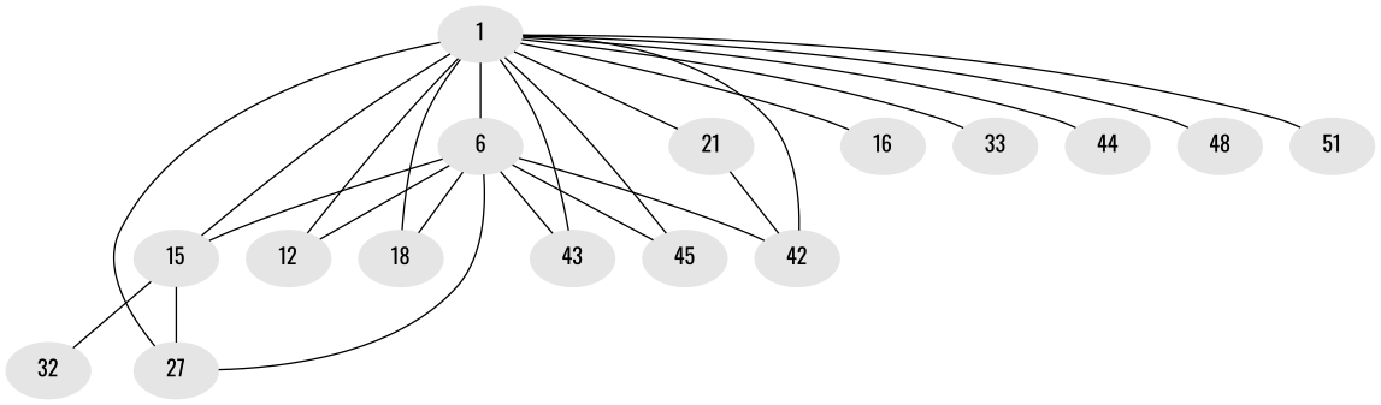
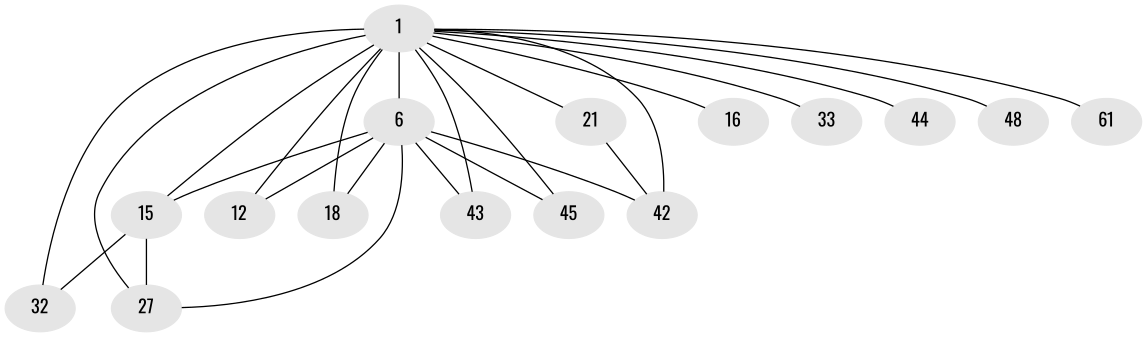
  graph {
    fontname=Oswald
    node [color=gray90 fontname=Oswald style=filled]
    edge [fontname=Oswald]
    1 [super="+2+14"]
    6 [super="+9+31+22"]
    12
    15 [super="+29"]
    16
    18 [super="+34"]
    21 [super="+41+47+26"]
    27
    32
    n10 [label=33 super="+40"]
    42
    43
    44
    45
    48
-   51
+   51 [label=61]
    1 -- 6 [weight=28]
    1 -- 12
    1 -- 15 [weight=3]
    1 -- 16 [weight=2]
    1 -- 18
    1 -- 21 [weight=4]
    1 -- 27
+   1 -- 32
    1 -- n10 [weight=2]
    1 -- 42
    1 -- 43
    1 -- 44 [weight=2]
    1 -- 45
    1 -- 48 [weight=2]
    1 -- 51
    6 -- 12
    6 -- 15
    6 -- 18 [weight=2]
    6 -- 27
    6 -- 42 [weight=3]
    6 -- 43
    6 -- 45
    15 -- 27
    15 -- 32
    21 -- 42
  }
